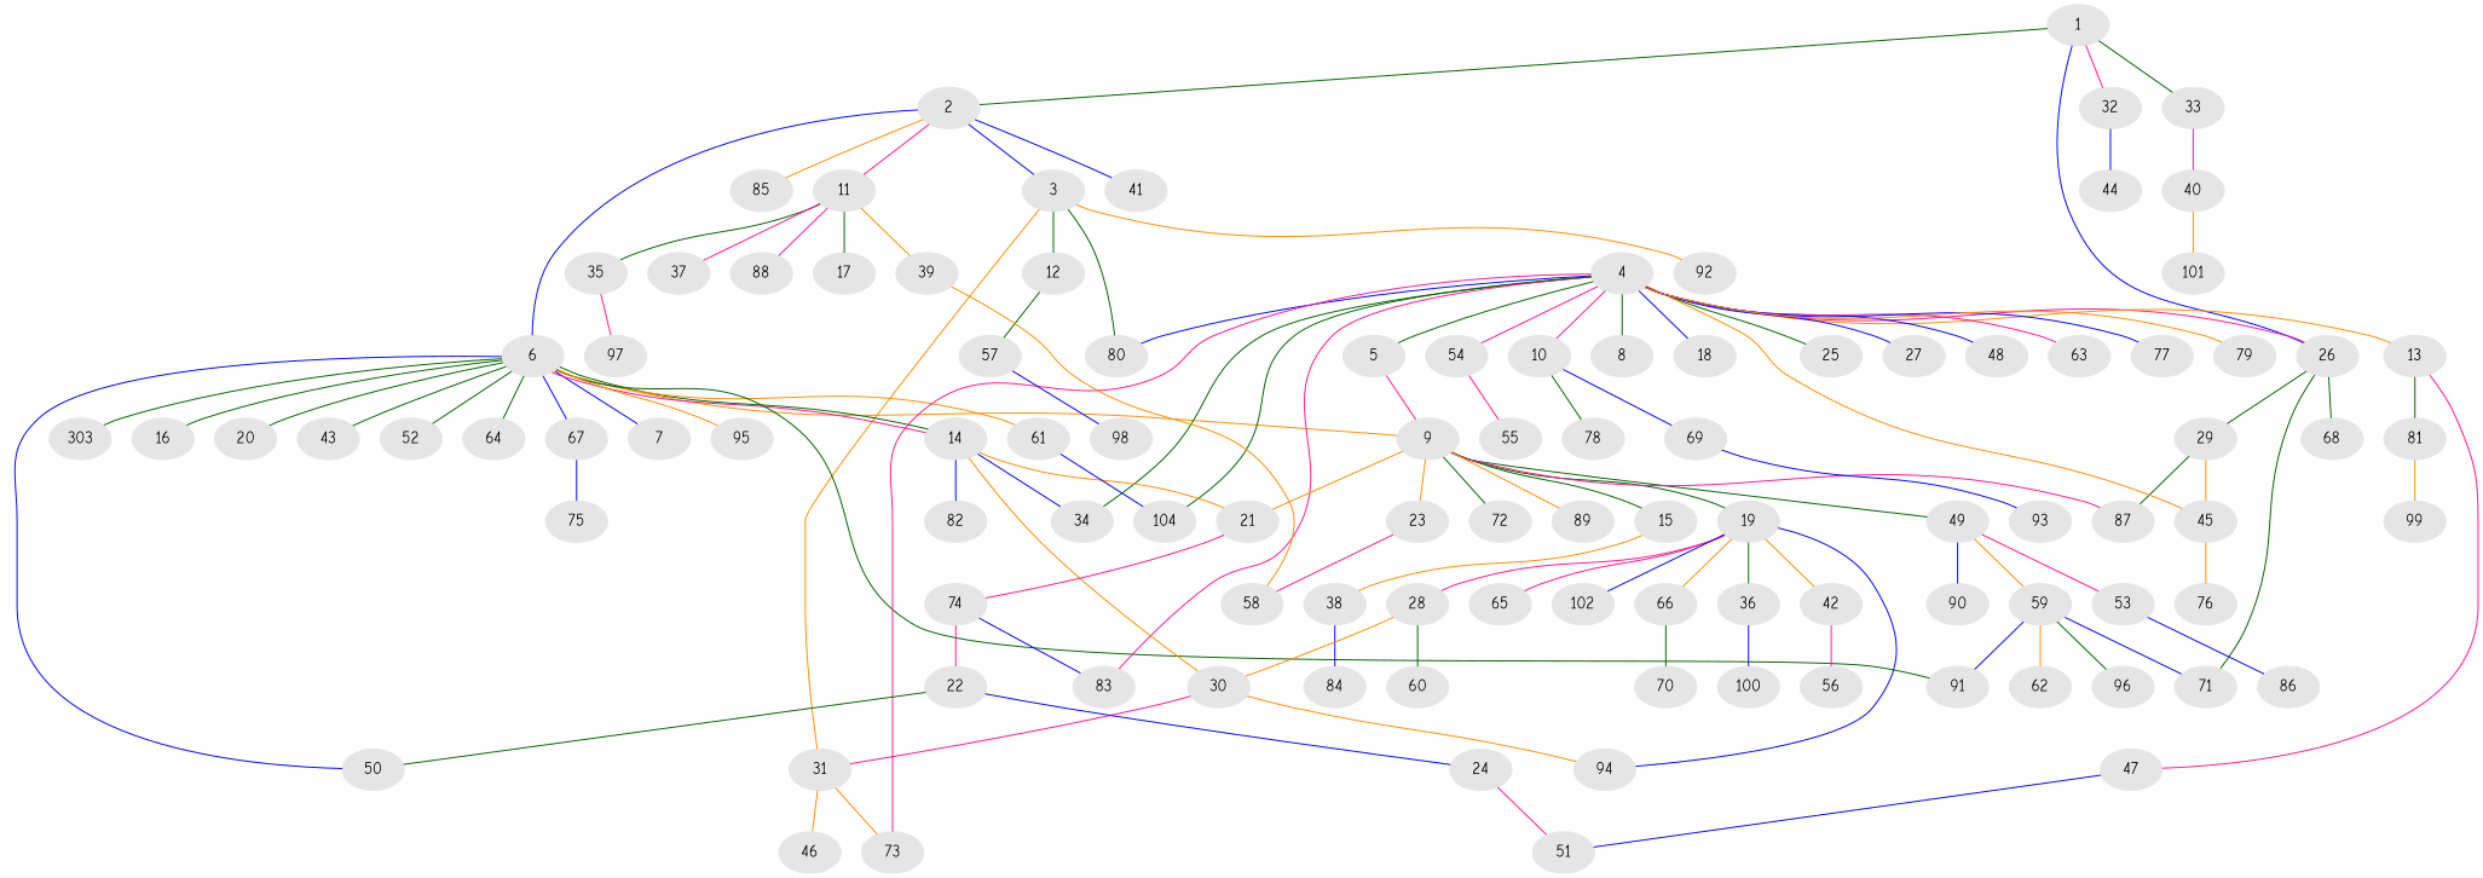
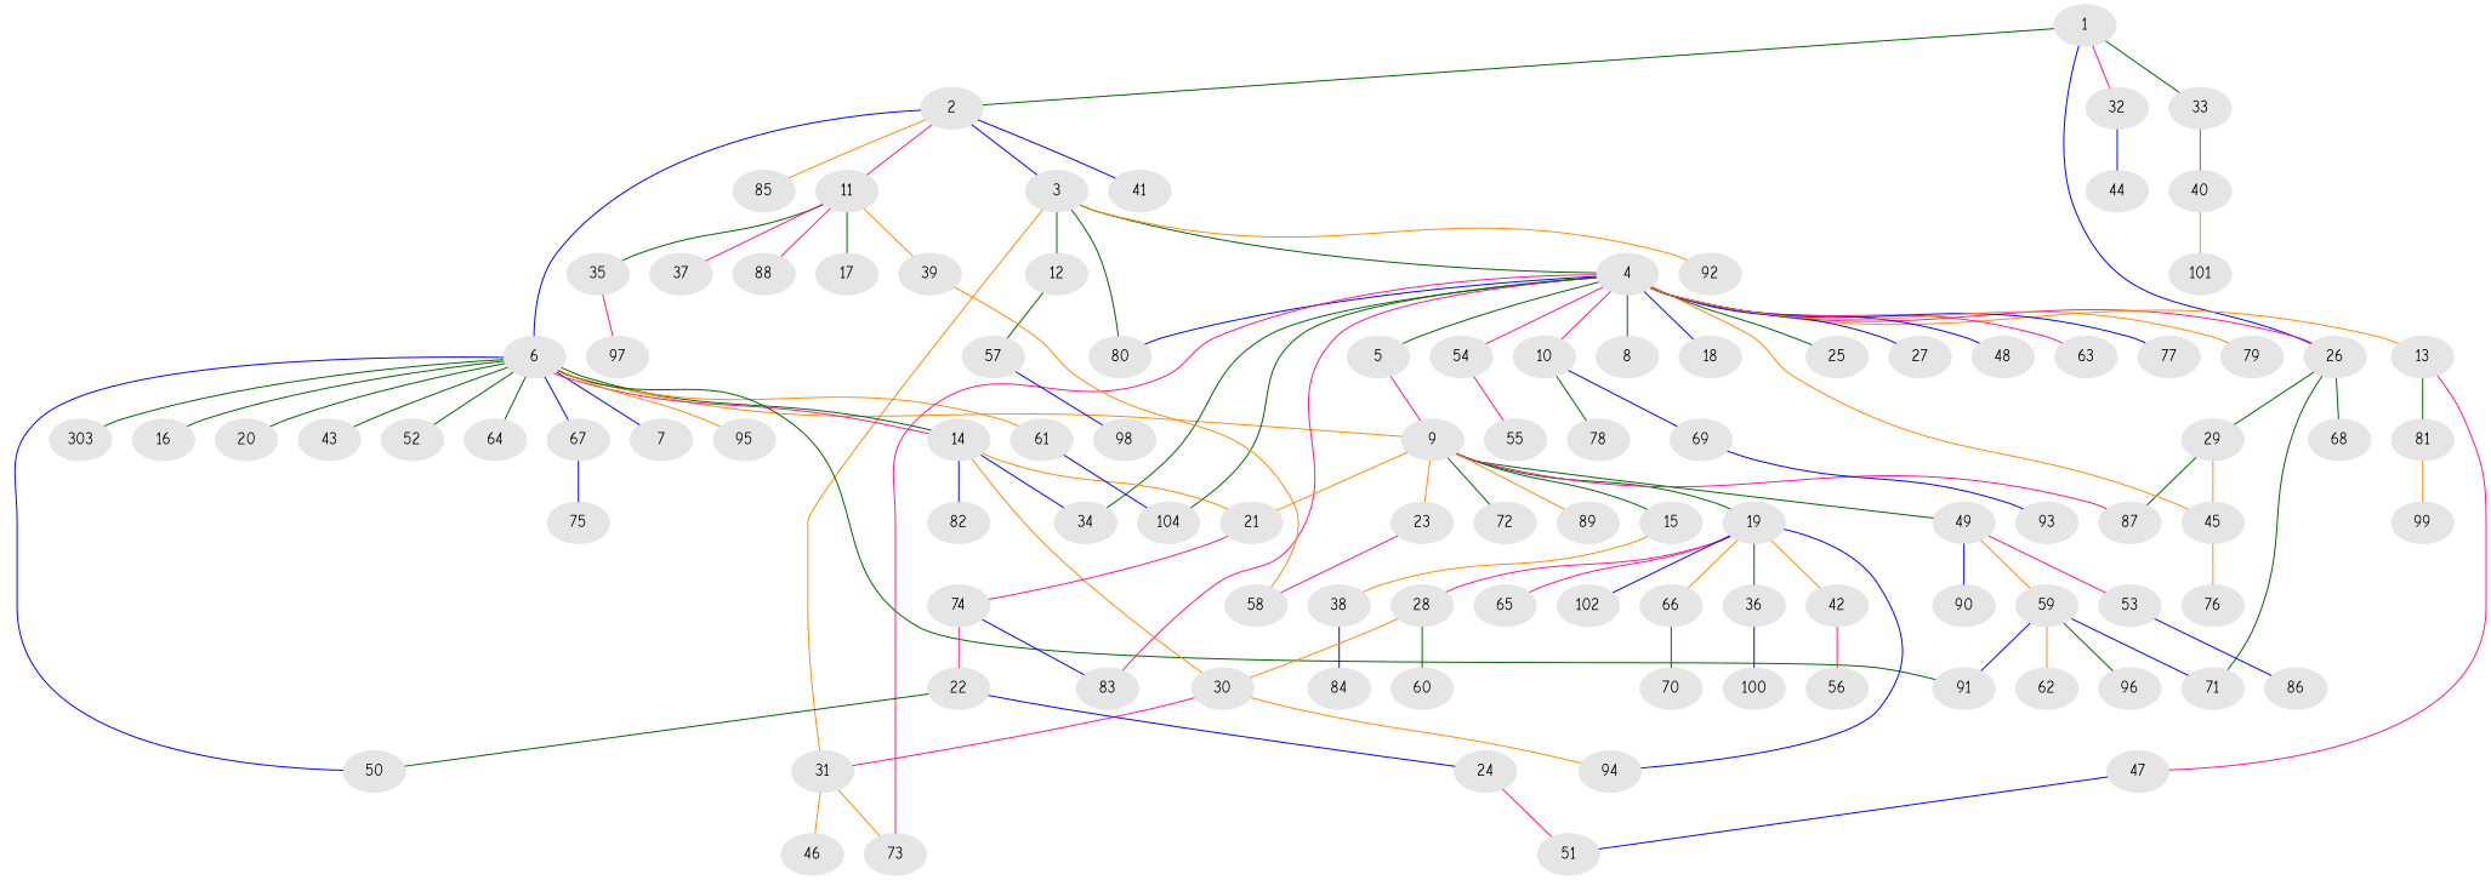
  graph {
    fontname="Comic Neue"
    node [color=gray90 fontname="Comic Neue" style=filled]
    edge [color=darkgreen fontname="Comic Neue"]
    1
    2
    26
    32
    33
    3
    6
    11
    41
    85
    29
    68
    71
    44
    40
    4
    12
    31
    80
    92
    9
    7
    14
    16
    20
    43
    50
    52
    61
    64
    67
    91
    95
    n34 [label=303]
    17
    35
    37
    39
    88
    5
    8
    10
    13
    18
    25
    27
    34
    45
    48
    54
    63
    73
    77
    79
    83
    104
    57
    46
    69
    78
    47
    81
    76
    55
    15
    19
    21
    23
    49
    72
    87
    89
    30
    82
    75
    38
    28
    36
    42
    65
    66
    94
    102
    74
    58
    53
    59
    90
    93
    97
    98
    51
    99
    84
    60
    100
    56
    70
    22
    24
    101
    86
    62
    96
    1 -- 2
    1 -- 26 [color=blue]
    1 -- 32 [color=deeppink]
    1 -- 33
    2 -- 3 [color=blue]
    2 -- 6 [color=blue]
    2 -- 11 [color=deeppink]
    2 -- 41 [color=blue]
    2 -- 85 [color=darkorange]
    26 -- 29
    26 -- 68
    26 -- 71
    32 -- 44 [color=blue]
    33 -- 40 [color=deeppink]
+   3 -- 4
    3 -- 12
    3 -- 31 [color=darkorange]
    3 -- 80
    3 -- 92 [color=darkorange]
    6 -- 9 [color=darkorange]
    6 -- 7 [color=blue]
    6 -- 14 [color=deeppink]
    6 -- 14
    6 -- 16
    6 -- 20
    6 -- 43
    6 -- 50 [color=blue]
    6 -- 52
    6 -- 61 [color=darkorange]
    6 -- 64
    6 -- 67 [color=blue]
    6 -- 91
    6 -- 95 [color=darkorange]
    6 -- n34
    11 -- 17
    11 -- 35
    11 -- 37 [color=deeppink]
    11 -- 39 [color=darkorange]
    11 -- 88 [color=deeppink]
    29 -- 45 [color=darkorange]
    29 -- 87
    40 -- 101 [color=darkorange]
    4 -- 26 [color=deeppink]
    4 -- 80 [color=blue]
    4 -- 5
    4 -- 8
    4 -- 10 [color=deeppink]
    4 -- 13 [color=darkorange]
    4 -- 18 [color=blue]
    4 -- 25
    4 -- 27 [color=blue]
    4 -- 34
    4 -- 45 [color=darkorange]
    4 -- 48 [color=blue]
    4 -- 54 [color=deeppink]
    4 -- 63 [color=deeppink]
    4 -- 73 [color=deeppink]
    4 -- 77 [color=blue]
    4 -- 79 [color=darkorange]
    4 -- 83 [color=deeppink]
    4 -- 104
    12 -- 57
    31 -- 73 [color=darkorange]
    31 -- 46 [color=darkorange]
    9 -- 15
    9 -- 19
    9 -- 21 [color=darkorange]
    9 -- 23 [color=darkorange]
    9 -- 49
    9 -- 72
    9 -- 87 [color=deeppink]
    9 -- 89 [color=darkorange]
    14 -- 34 [color=blue]
    14 -- 21 [color=darkorange]
    14 -- 30 [color=darkorange]
    14 -- 82 [color=blue]
    61 -- 104 [color=blue]
    67 -- 75 [color=blue]
    35 -- 97 [color=deeppink]
    39 -- 58 [color=darkorange]
    5 -- 9 [color=deeppink]
    10 -- 69 [color=blue]
    10 -- 78
    13 -- 47 [color=deeppink]
    13 -- 81
    45 -- 76 [color=darkorange]
    54 -- 55 [color=deeppink]
    57 -- 98 [color=blue]
    69 -- 93 [color=blue]
    47 -- 51 [color=blue]
    81 -- 99 [color=darkorange]
    15 -- 38 [color=darkorange]
    19 -- 28 [color=deeppink]
    19 -- 36
    19 -- 42 [color=darkorange]
    19 -- 65 [color=deeppink]
    19 -- 66 [color=darkorange]
    19 -- 94 [color=blue]
    19 -- 102 [color=blue]
    21 -- 74 [color=deeppink]
    23 -- 58 [color=deeppink]
    49 -- 53 [color=deeppink]
    49 -- 59 [color=darkorange]
    49 -- 90 [color=blue]
    30 -- 31 [color=deeppink]
    30 -- 94 [color=darkorange]
    38 -- 84 [color=blue]
    28 -- 30 [color=darkorange]
    28 -- 60
    36 -- 100 [color=blue]
    42 -- 56 [color=deeppink]
    66 -- 70
    74 -- 83 [color=blue]
    74 -- 22 [color=deeppink]
    53 -- 86 [color=blue]
    59 -- 71 [color=blue]
    59 -- 91 [color=blue]
    59 -- 62 [color=darkorange]
    59 -- 96
    22 -- 50
    22 -- 24 [color=blue]
    24 -- 51 [color=deeppink]
  }
